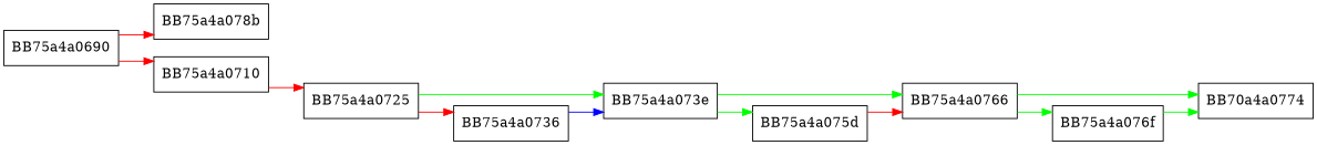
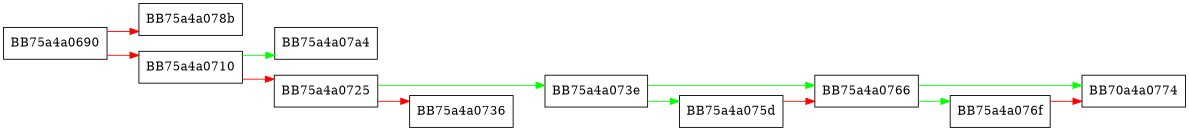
  digraph {
    rankdir=LR
    splines=ortho
    node [shape=box]
    edge [color=red]
    BB75a4a0690
    BB75a4a078b
    BB75a4a0710
+   BB75a4a07a4
    BB75a4a0725
    BB75a4a073e
    BB75a4a0736
    BB75a4a0766
    BB75a4a075d
    n10 [label=BB70a4a0774]
    BB75a4a076f
    BB75a4a0690 -> BB75a4a078b
    BB75a4a0690 -> BB75a4a0710
+   BB75a4a0710 -> BB75a4a07a4 [color=green]
    BB75a4a0710 -> BB75a4a0725
    BB75a4a0725 -> BB75a4a073e [color=green]
    BB75a4a0725 -> BB75a4a0736
    BB75a4a073e -> BB75a4a0766 [color=green]
    BB75a4a073e -> BB75a4a075d [color=green]
-   BB75a4a0736 -> BB75a4a073e [color=blue]
    BB75a4a0766 -> n10 [color=green]
    BB75a4a0766 -> BB75a4a076f [color=green]
    BB75a4a075d -> BB75a4a0766
-   BB75a4a076f -> n10 [color=green]
+   BB75a4a076f -> n10
  }
